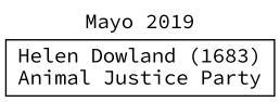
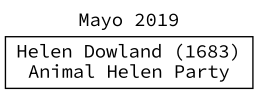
  digraph {
    label="Mayo 2019"
    labelloc=t
    mclimit=10
    fontname="Source Code Pro"
-   n1 [label="Helen Dowland (1683)\nAnimal Justice Party" shape=box fontname="Source Code Pro"]
+   n1 [label="Helen Dowland (1683)\nAnimal Helen Party" shape=box fontname="Source Code Pro"]
  }
